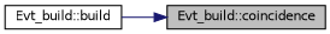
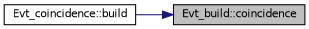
  digraph {
    rankdir=RL
    node [color=black fontname=Helvetica fontsize=10 shape=record style=filled]
    n1 [fillcolor=grey75 fontcolor=black height=0.2 label="Evt_build::coincidence" width=0.4]
-   n2 [fillcolor=white height=0.2 label="Evt_build::build" width=0.4]
+   n2 [fillcolor=white height=0.2 label="Evt_coincidence::build" width=0.4]
    n1 -> n2 [color=midnightblue dir=back fontname=Helvetica fontsize=10 labelfontname=Helvetica labelfontsize=10 style=solid]
  }
